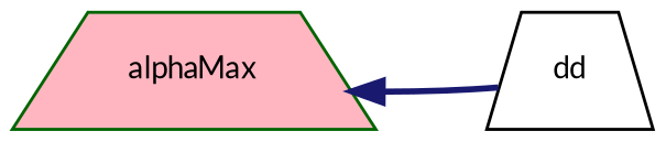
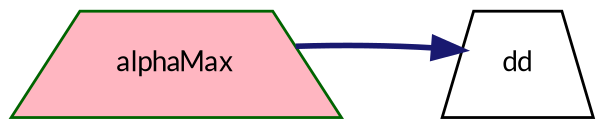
  digraph {
    rankdir=LR
    fontname=Lato
    node [fontname=Lato fontsize=10 shape=trapezium style=filled]
    n1 [color=darkgreen fillcolor=lightpink fontcolor=black height=0.2 label=alphaMax width=0.4]
    n2 [color=black height=0.2 label=dd width=0.4 fillcolor=white]
-   n1 -> n2 [color=midnightblue dir=back fontname=Lato fontsize=10 labelfontname=FreeSans labelfontsize=10 style=bold]
+   n2 -> n1 [color=midnightblue dir=back fontname=Lato fontsize=10 labelfontname=FreeSans labelfontsize=10 style=bold]
  }
